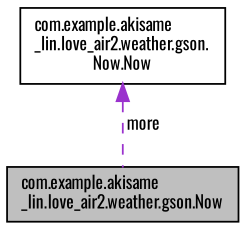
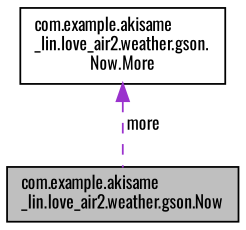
  digraph {
    fontname=Oswald
    node [color=black fontname=Oswald fontsize=10 shape=record style=filled]
    n1 [fillcolor=grey75 fontcolor=black height=0.2 label="com.example.akisame\l_lin.love_air2.weather.gson.Now" width=0.4]
-   n2 [fillcolor=white height=0.2 label="com.example.akisame\l_lin.love_air2.weather.gson.\lNow.Now" width=0.4]
+   n2 [fillcolor=white height=0.2 label="com.example.akisame\l_lin.love_air2.weather.gson.\lNow.More" width=0.4]
    n2 -> n1 [color=darkorchid3 dir=back fontname=Oswald fontsize=10 label=" more" labelfontname=Helvetica labelfontsize=10 style=dashed]
  }
